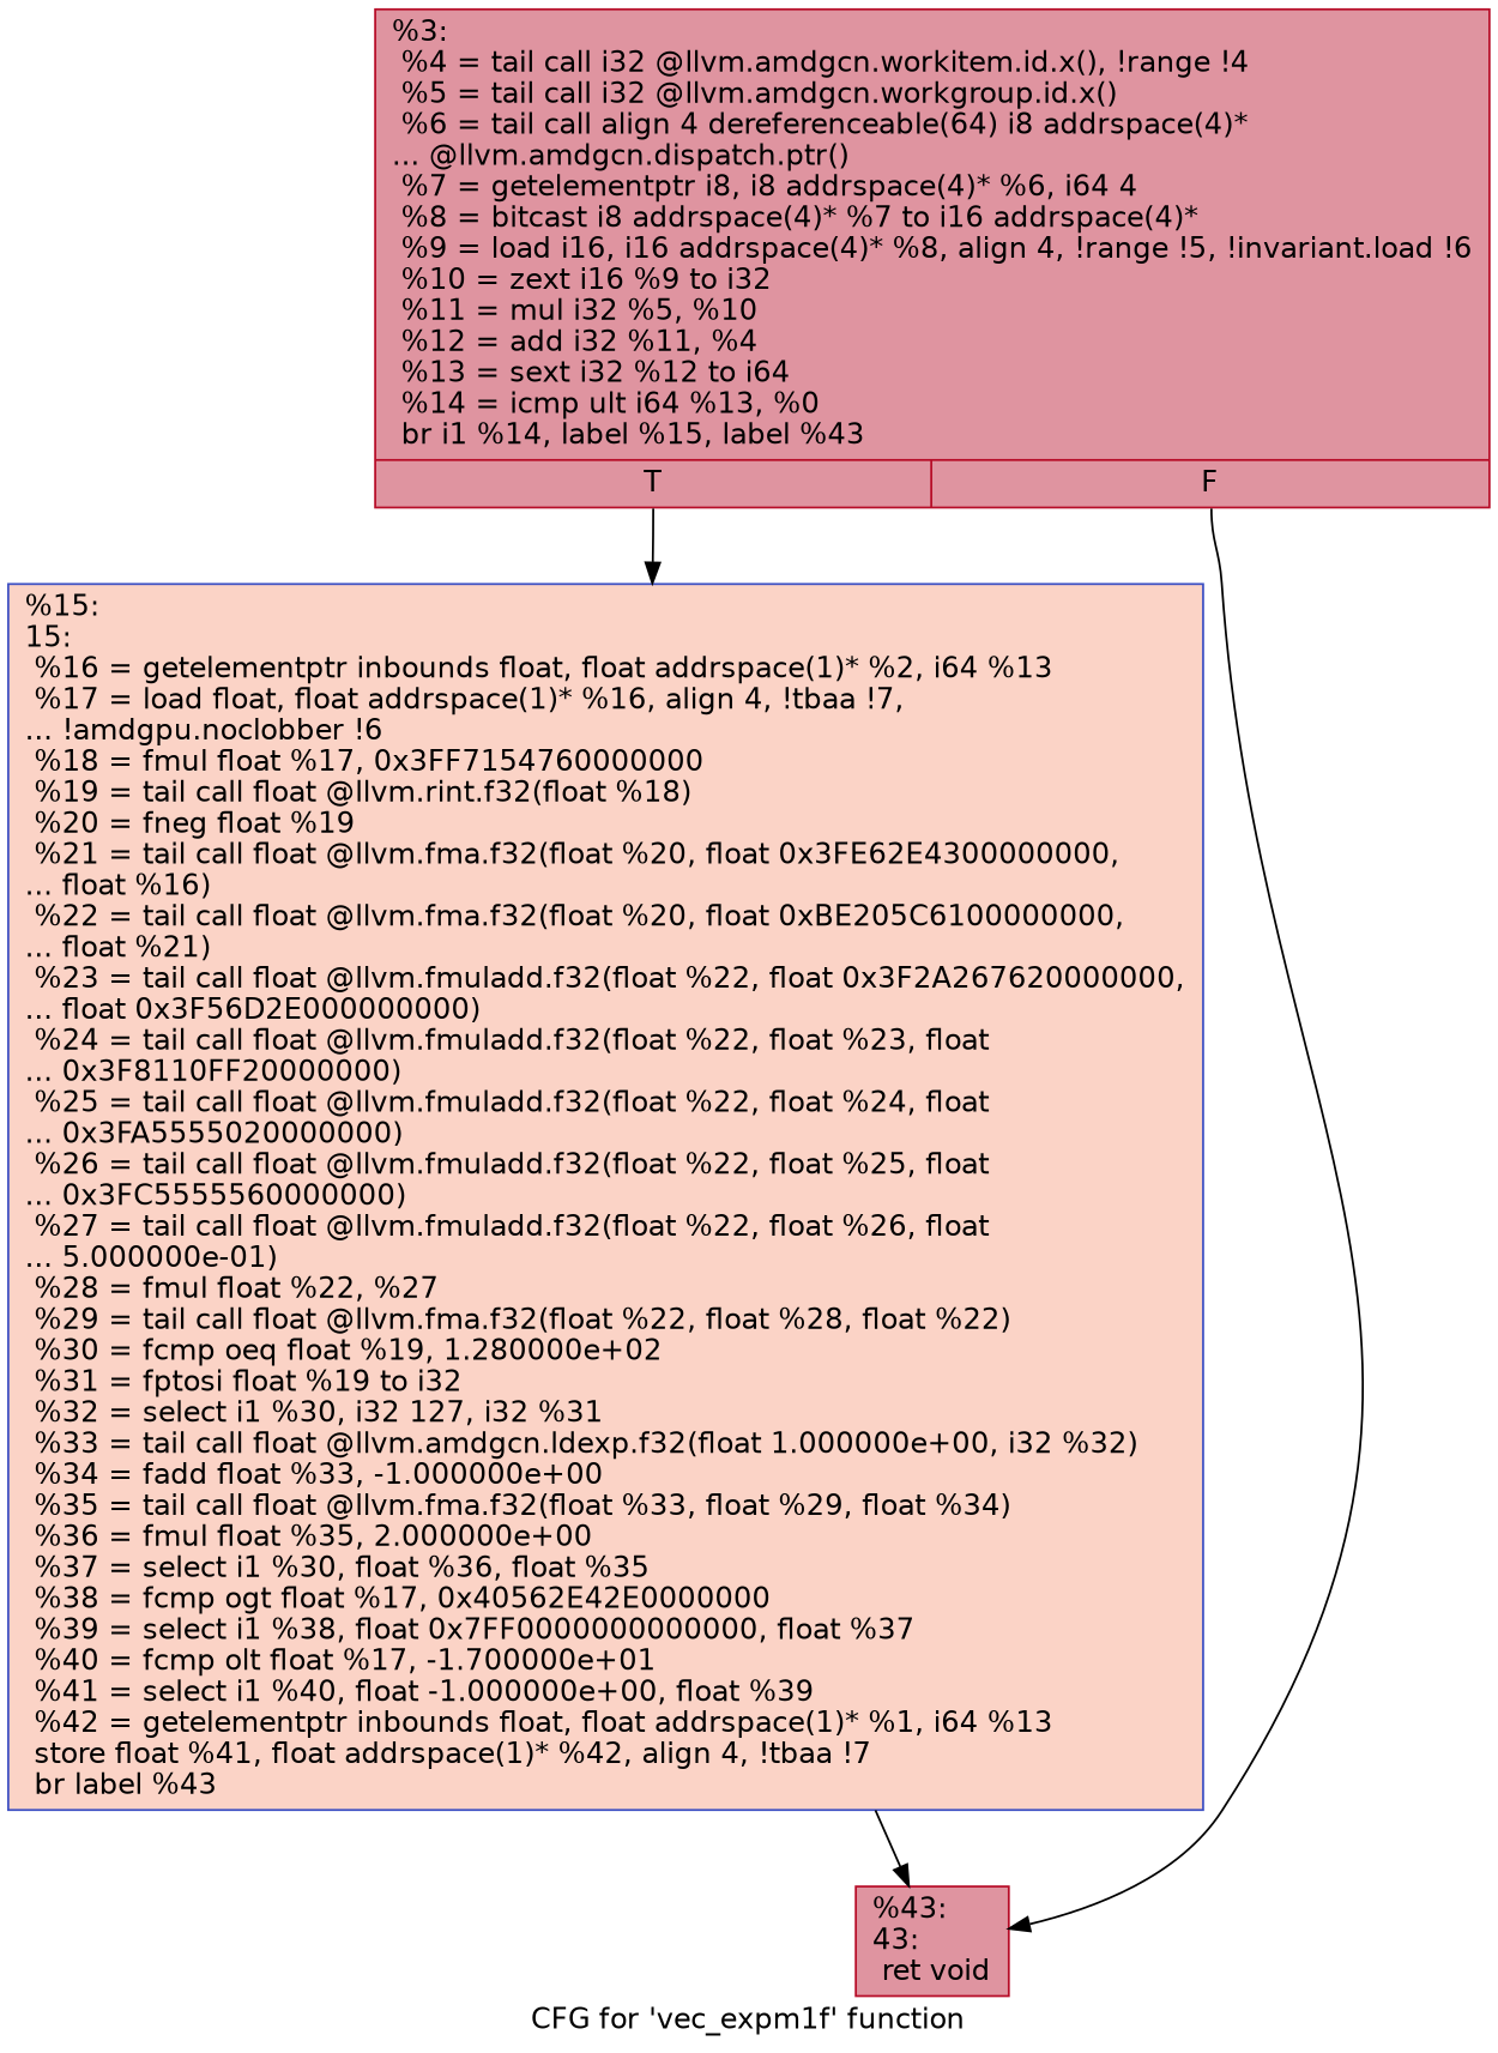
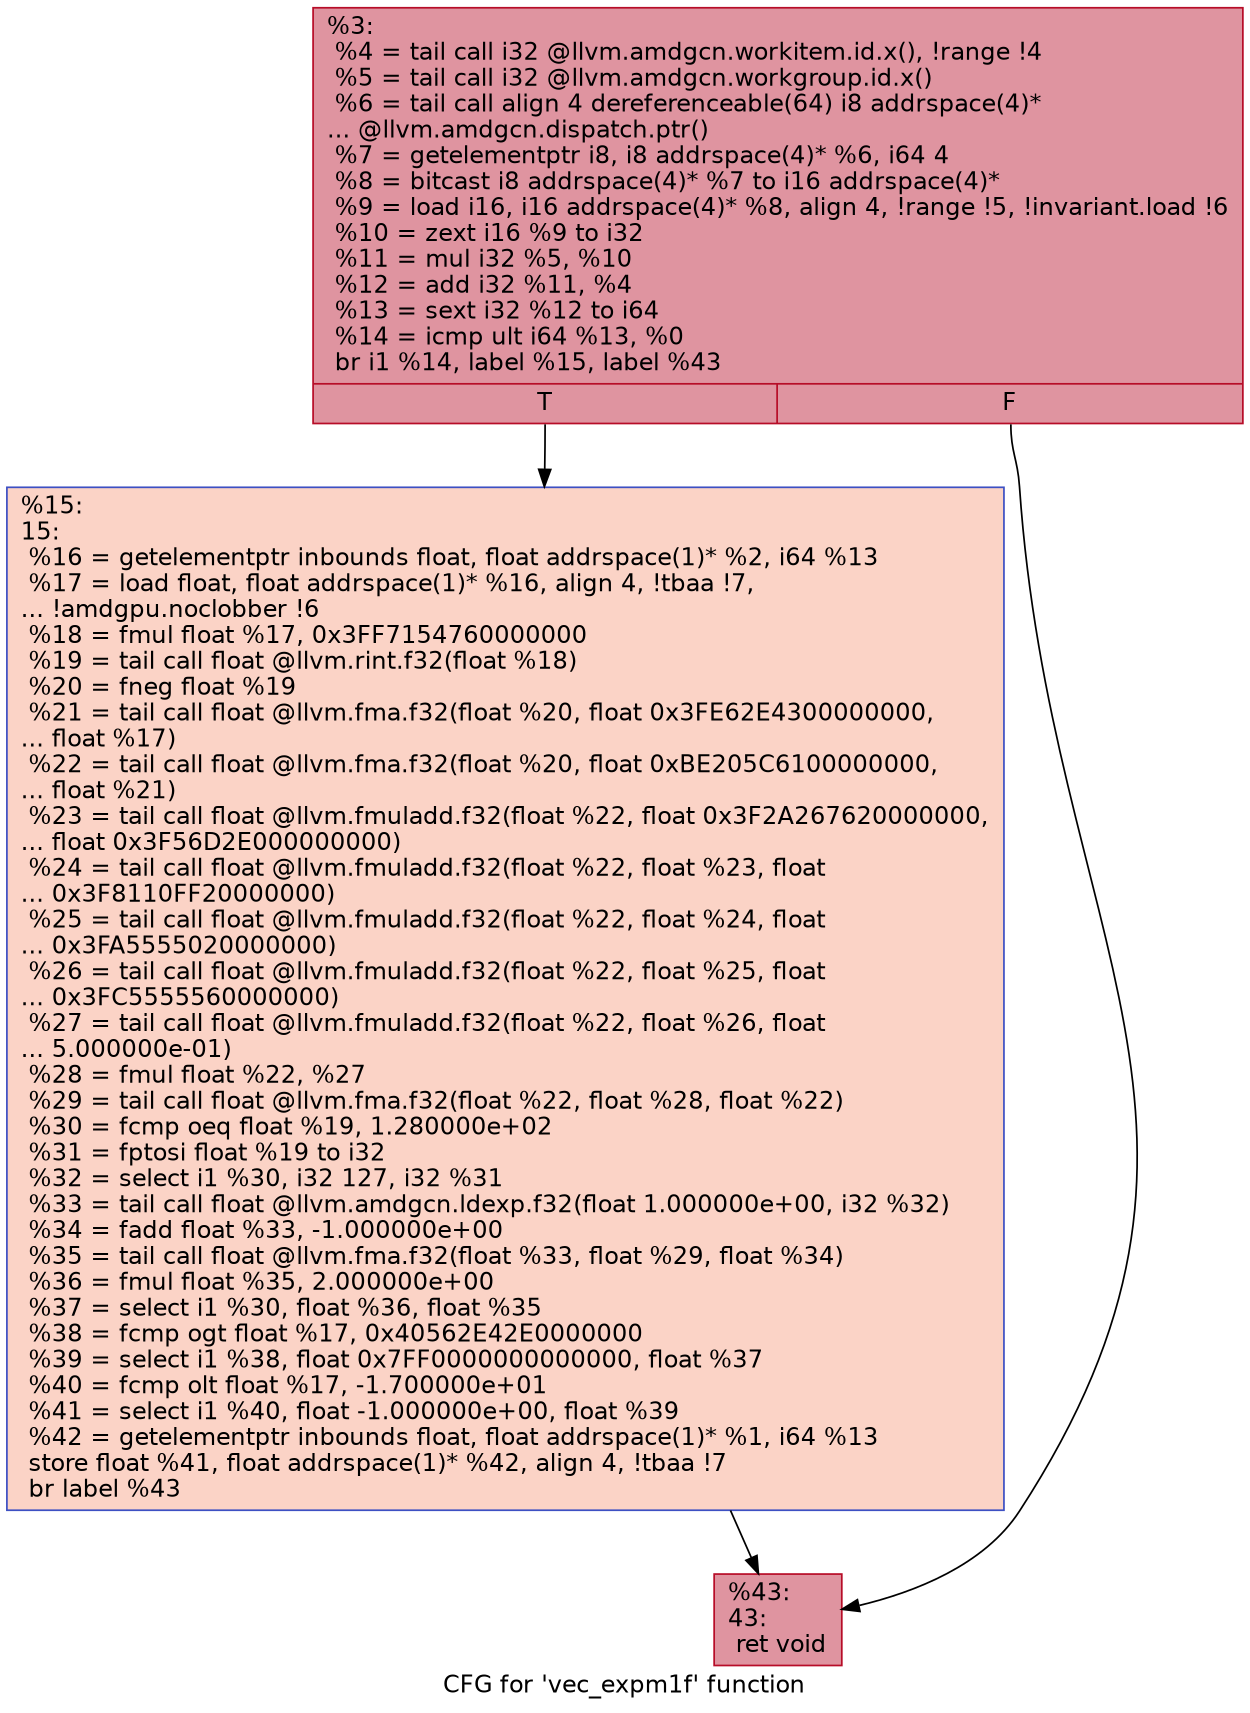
  digraph {
    label="CFG for 'vec_expm1f' function"
    fontname="DejaVu Sans"
    node [color="#b70d28ff" fillcolor="#b70d2870" shape=record style=filled fontname="DejaVu Sans"]
    edge [fontname="DejaVu Sans"]
    n1 [label="{%3:\l  %4 = tail call i32 @llvm.amdgcn.workitem.id.x(), !range !4\l  %5 = tail call i32 @llvm.amdgcn.workgroup.id.x()\l  %6 = tail call align 4 dereferenceable(64) i8 addrspace(4)*\l... @llvm.amdgcn.dispatch.ptr()\l  %7 = getelementptr i8, i8 addrspace(4)* %6, i64 4\l  %8 = bitcast i8 addrspace(4)* %7 to i16 addrspace(4)*\l  %9 = load i16, i16 addrspace(4)* %8, align 4, !range !5, !invariant.load !6\l  %10 = zext i16 %9 to i32\l  %11 = mul i32 %5, %10\l  %12 = add i32 %11, %4\l  %13 = sext i32 %12 to i64\l  %14 = icmp ult i64 %13, %0\l  br i1 %14, label %15, label %43\l|{<s0>T|<s1>F}}"]
-   n2 [color="#3d50c3ff" fillcolor="#f59c7d70" label="{%15:\l15:                                               \l  %16 = getelementptr inbounds float, float addrspace(1)* %2, i64 %13\l  %17 = load float, float addrspace(1)* %16, align 4, !tbaa !7,\l... !amdgpu.noclobber !6\l  %18 = fmul float %17, 0x3FF7154760000000\l  %19 = tail call float @llvm.rint.f32(float %18)\l  %20 = fneg float %19\l  %21 = tail call float @llvm.fma.f32(float %20, float 0x3FE62E4300000000,\l... float %16)\l  %22 = tail call float @llvm.fma.f32(float %20, float 0xBE205C6100000000,\l... float %21)\l  %23 = tail call float @llvm.fmuladd.f32(float %22, float 0x3F2A267620000000,\l... float 0x3F56D2E000000000)\l  %24 = tail call float @llvm.fmuladd.f32(float %22, float %23, float\l... 0x3F8110FF20000000)\l  %25 = tail call float @llvm.fmuladd.f32(float %22, float %24, float\l... 0x3FA5555020000000)\l  %26 = tail call float @llvm.fmuladd.f32(float %22, float %25, float\l... 0x3FC5555560000000)\l  %27 = tail call float @llvm.fmuladd.f32(float %22, float %26, float\l... 5.000000e-01)\l  %28 = fmul float %22, %27\l  %29 = tail call float @llvm.fma.f32(float %22, float %28, float %22)\l  %30 = fcmp oeq float %19, 1.280000e+02\l  %31 = fptosi float %19 to i32\l  %32 = select i1 %30, i32 127, i32 %31\l  %33 = tail call float @llvm.amdgcn.ldexp.f32(float 1.000000e+00, i32 %32)\l  %34 = fadd float %33, -1.000000e+00\l  %35 = tail call float @llvm.fma.f32(float %33, float %29, float %34)\l  %36 = fmul float %35, 2.000000e+00\l  %37 = select i1 %30, float %36, float %35\l  %38 = fcmp ogt float %17, 0x40562E42E0000000\l  %39 = select i1 %38, float 0x7FF0000000000000, float %37\l  %40 = fcmp olt float %17, -1.700000e+01\l  %41 = select i1 %40, float -1.000000e+00, float %39\l  %42 = getelementptr inbounds float, float addrspace(1)* %1, i64 %13\l  store float %41, float addrspace(1)* %42, align 4, !tbaa !7\l  br label %43\l}"]
+   n2 [color="#3d50c3ff" fillcolor="#f59c7d70" label="{%15:\l15:                                               \l  %16 = getelementptr inbounds float, float addrspace(1)* %2, i64 %13\l  %17 = load float, float addrspace(1)* %16, align 4, !tbaa !7,\l... !amdgpu.noclobber !6\l  %18 = fmul float %17, 0x3FF7154760000000\l  %19 = tail call float @llvm.rint.f32(float %18)\l  %20 = fneg float %19\l  %21 = tail call float @llvm.fma.f32(float %20, float 0x3FE62E4300000000,\l... float %17)\l  %22 = tail call float @llvm.fma.f32(float %20, float 0xBE205C6100000000,\l... float %21)\l  %23 = tail call float @llvm.fmuladd.f32(float %22, float 0x3F2A267620000000,\l... float 0x3F56D2E000000000)\l  %24 = tail call float @llvm.fmuladd.f32(float %22, float %23, float\l... 0x3F8110FF20000000)\l  %25 = tail call float @llvm.fmuladd.f32(float %22, float %24, float\l... 0x3FA5555020000000)\l  %26 = tail call float @llvm.fmuladd.f32(float %22, float %25, float\l... 0x3FC5555560000000)\l  %27 = tail call float @llvm.fmuladd.f32(float %22, float %26, float\l... 5.000000e-01)\l  %28 = fmul float %22, %27\l  %29 = tail call float @llvm.fma.f32(float %22, float %28, float %22)\l  %30 = fcmp oeq float %19, 1.280000e+02\l  %31 = fptosi float %19 to i32\l  %32 = select i1 %30, i32 127, i32 %31\l  %33 = tail call float @llvm.amdgcn.ldexp.f32(float 1.000000e+00, i32 %32)\l  %34 = fadd float %33, -1.000000e+00\l  %35 = tail call float @llvm.fma.f32(float %33, float %29, float %34)\l  %36 = fmul float %35, 2.000000e+00\l  %37 = select i1 %30, float %36, float %35\l  %38 = fcmp ogt float %17, 0x40562E42E0000000\l  %39 = select i1 %38, float 0x7FF0000000000000, float %37\l  %40 = fcmp olt float %17, -1.700000e+01\l  %41 = select i1 %40, float -1.000000e+00, float %39\l  %42 = getelementptr inbounds float, float addrspace(1)* %1, i64 %13\l  store float %41, float addrspace(1)* %42, align 4, !tbaa !7\l  br label %43\l}"]
    n3 [label="{%43:\l43:                                               \l  ret void\l}"]
    n1 -> n2 [tailport=s0]
    n1 -> n3 [tailport=s1]
    n2 -> n3
  }
